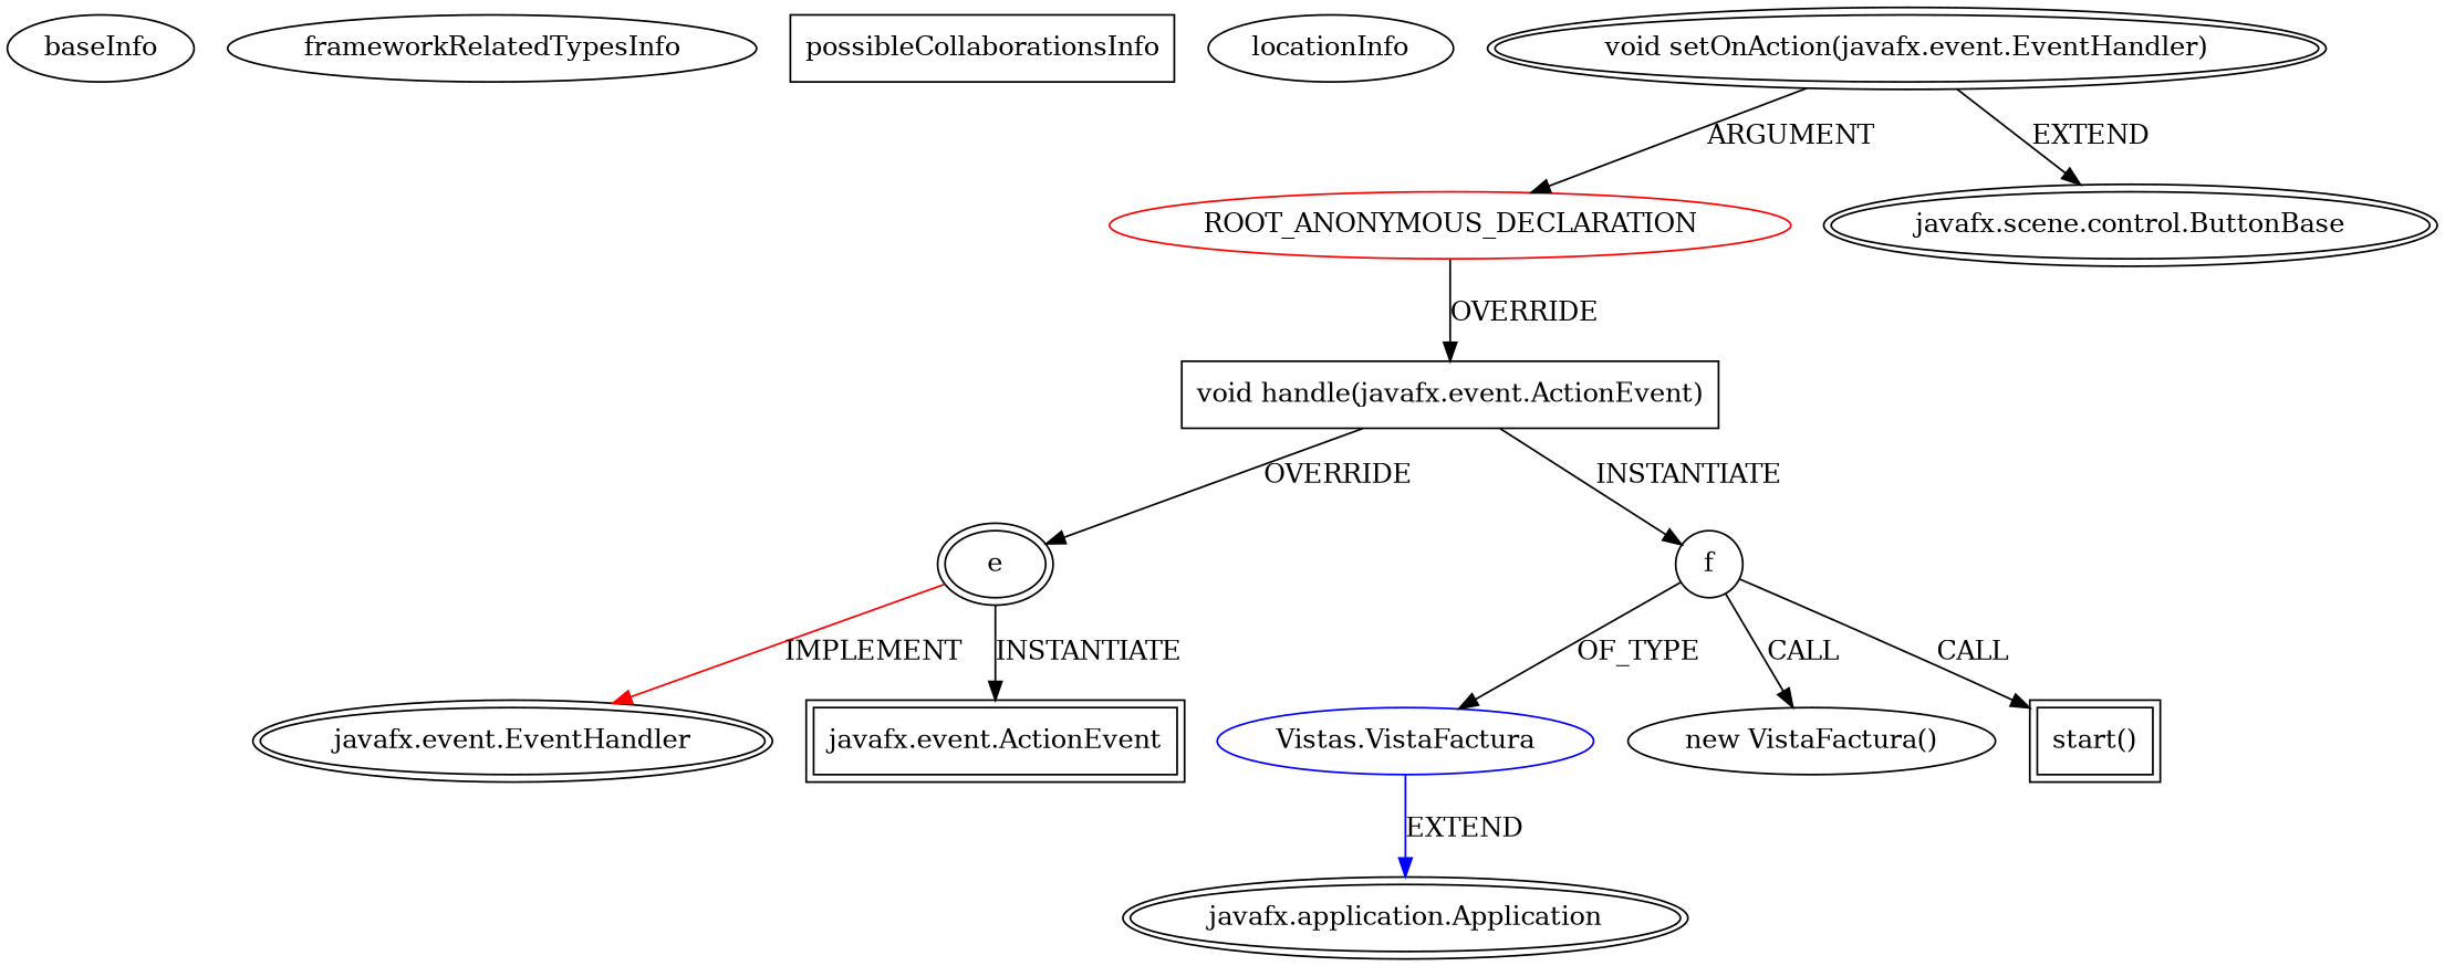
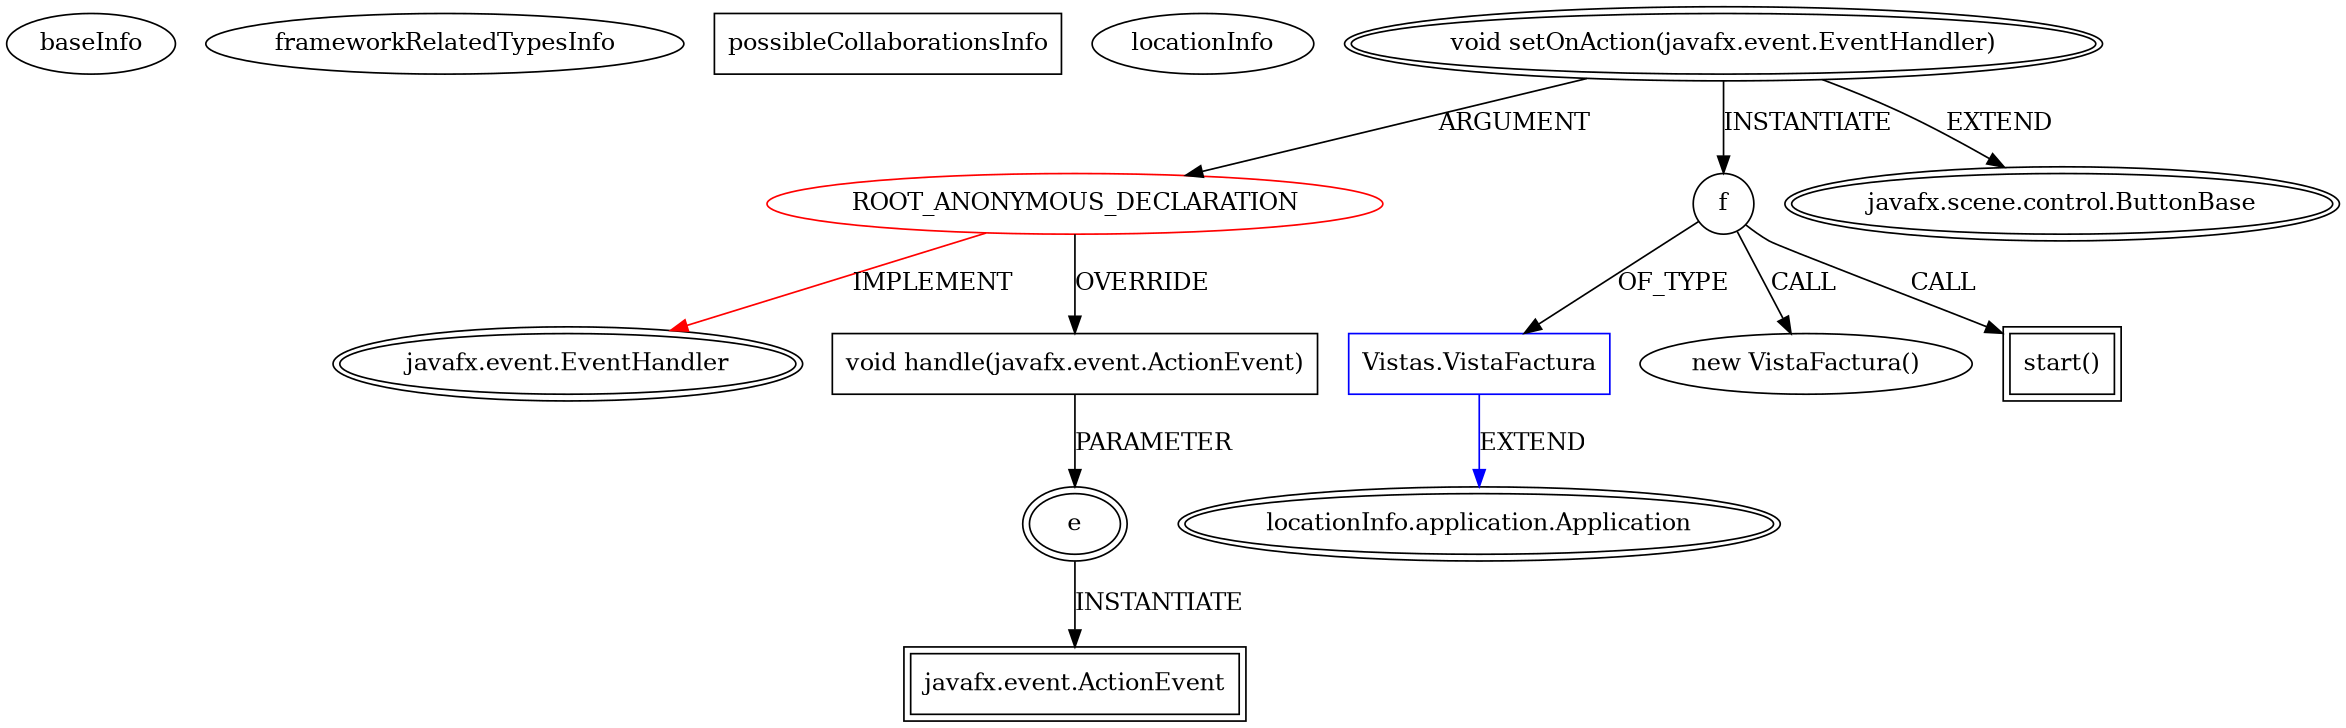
  digraph {
    fontname="DejaVu Serif"
    node [fontname="DejaVu Serif" isFrameworkType=true]
    edge [fontname="DejaVu Serif"]
    baseInfo [category=extension_graph graphId=1076 isAnonymous=true possibleRelation=true isFrameworkType=""]
    frameworkRelatedTypesInfo [0="javafx.event.EventHandler" isFrameworkType=""]
    possibleCollaborationsInfo [0="1076~OVERRIDING_METHOD_DECLARATION-INSTANTIATION-~javafx.event.EventHandler ~javafx.application.Application ~true~false" shape=box isFrameworkType=""]
    locationInfo [contextSignature="void start(javafx.stage.Stage)" filePath="/PabloRieser-Librin-Aplicacion-Java/Librin-Aplicacion-Java-master/src/sample/Main.java" graphId=1076 projectName="PabloRieser-Librin-Aplicacion-Java" isFrameworkType=""]
    n5 [color=red isFrameworkType=false label=ROOT_ANONYMOUS_DECLARATION vertexType=ROOT_ANONYMOUS_DECLARATION]
    n6 [label="javafx.event.EventHandler" peripheries=2 vertexType=FRAMEWORK_INTERFACE_TYPE]
    n7 [isFrameworkType=false label="void handle(javafx.event.ActionEvent)" shape=box vertexType=OVERRIDING_METHOD_DECLARATION]
    n8 [label=e peripheries=2 vertexType=PARAMETER_DECLARATION]
    n9 [isFrameworkType=false label=f shape=circle vertexType=VARIABLE_EXPRESION]
    n10 [label="void setOnAction(javafx.event.EventHandler)" peripheries=2 vertexType=OUTSIDE_CALL]
    n11 [label="javafx.scene.control.ButtonBase" peripheries=2 vertexType=FRAMEWORK_CLASS_TYPE]
    n12 [label="javafx.event.ActionEvent" peripheries=2 shape=box vertexType=FRAMEWORK_CLASS_TYPE]
-   n13 [color=blue isFrameworkType=false label="Vistas.VistaFactura" vertexType=REFERENCE_CLIENT_CLASS_DECLARATION]
+   n13 [color=blue isFrameworkType=false label="Vistas.VistaFactura" vertexType=REFERENCE_CLIENT_CLASS_DECLARATION shape=box]
    n14 [isFrameworkType=false label="new VistaFactura()" vertexType=CONSTRUCTOR_CALL]
    n15 [label="start()" peripheries=2 shape=box vertexType=INSIDE_CALL]
-   n16 [label="javafx.application.Application" peripheries=2 vertexType=FRAMEWORK_CLASS_TYPE]
-   n8 -> n6 [color=red label=IMPLEMENT]
+   n16 [label="locationInfo.application.Application" peripheries=2 vertexType=FRAMEWORK_CLASS_TYPE]
+   n5 -> n6 [color=red label=IMPLEMENT]
    n5 -> n7 [label=OVERRIDE]
-   n7 -> n8 [label=OVERRIDE]
-   n7 -> n9 [label=INSTANTIATE]
+   n7 -> n8 [label=PARAMETER]
+   n10 -> n9 [label=INSTANTIATE]
    n8 -> n12 [label=INSTANTIATE]
    n9 -> n13 [label=OF_TYPE]
    n9 -> n14 [label=CALL]
    n9 -> n15 [label=CALL]
    n10 -> n5 [label=ARGUMENT]
    n10 -> n11 [label=EXTEND]
    n13 -> n16 [color=blue label=EXTEND]
  }
